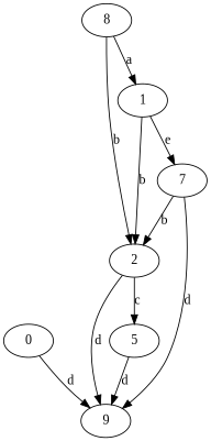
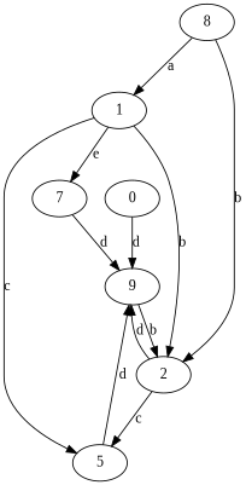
  strict digraph {
    fontname="Liberation Serif"
    node [fontname="Liberation Serif"]
    edge [fontname="Liberation Serif"]
    n1 [label=9]
    0
    2
    5
    1
    7
    8
-   7 -> 2 [label=b]
+   n1 -> 2 [label=b]
    0 -> n1 [label=d]
    2 -> n1 [label=d]
    2 -> 5 [label=c]
    5 -> n1 [label=d]
    1 -> 2 [label=b]
+   1 -> 5 [label=c]
    1 -> 7 [label=e]
    7 -> n1 [label=d]
    8 -> 2 [label=b]
    8 -> 1 [label=a]
  }
